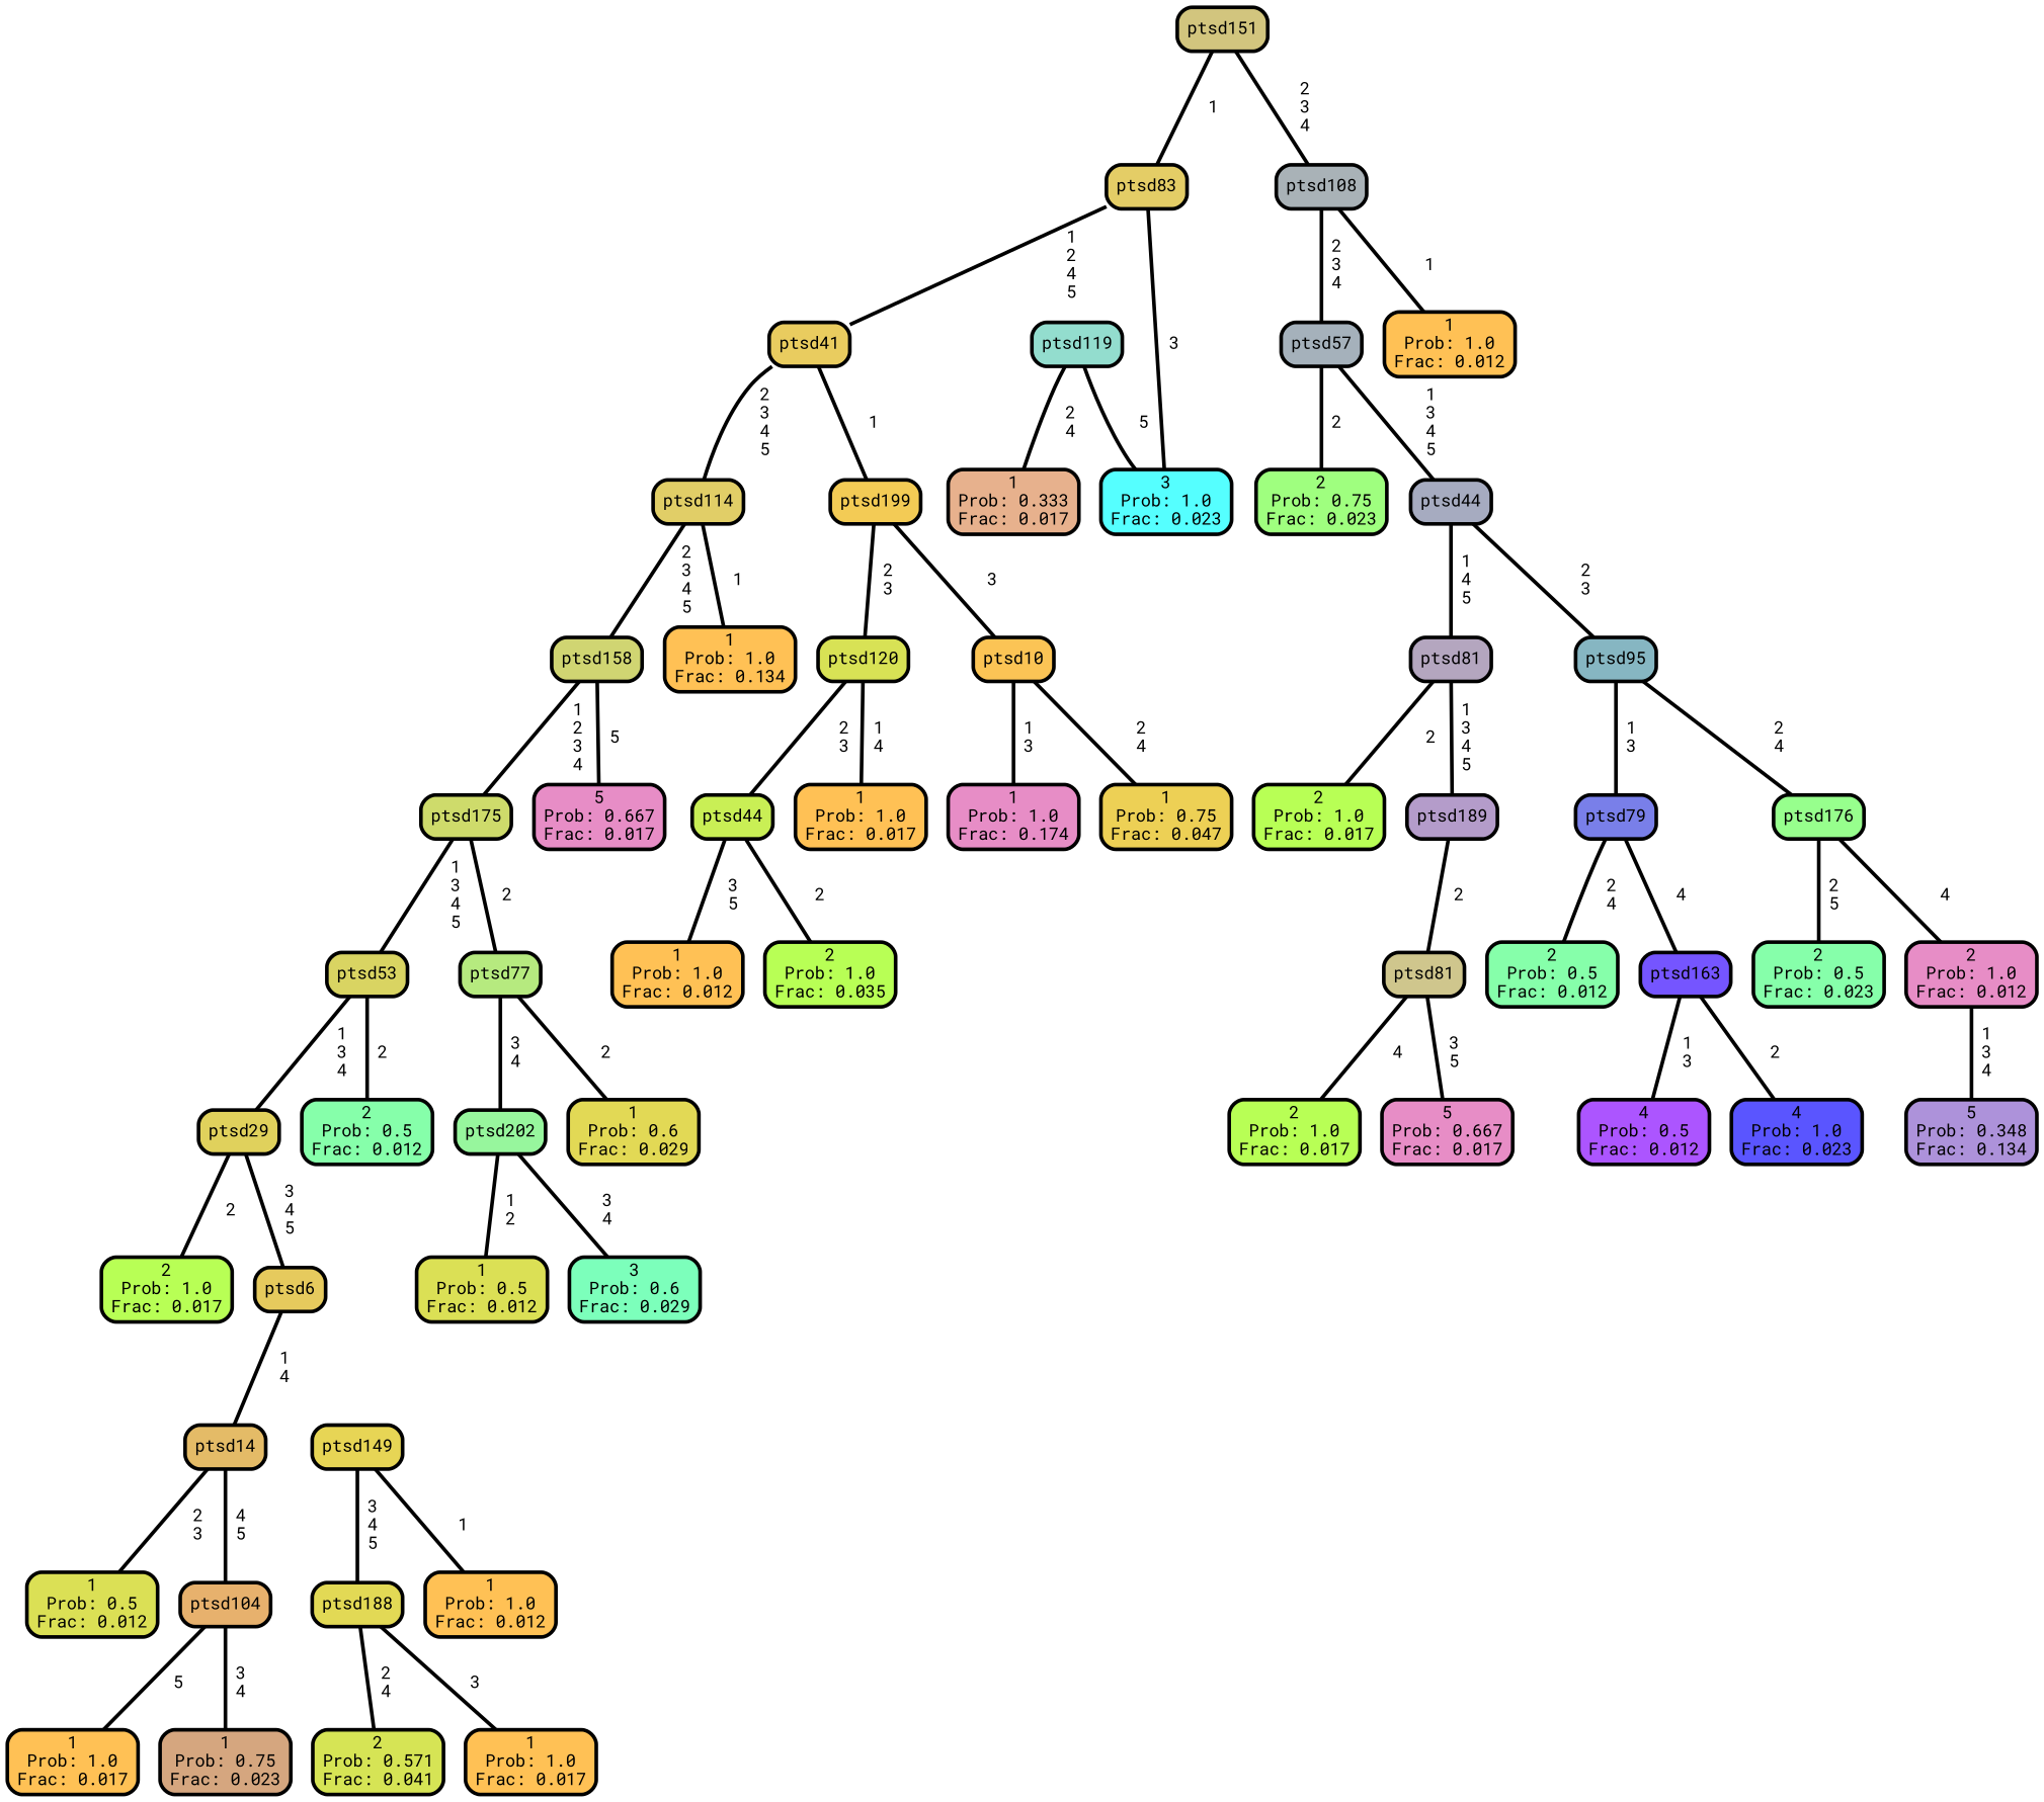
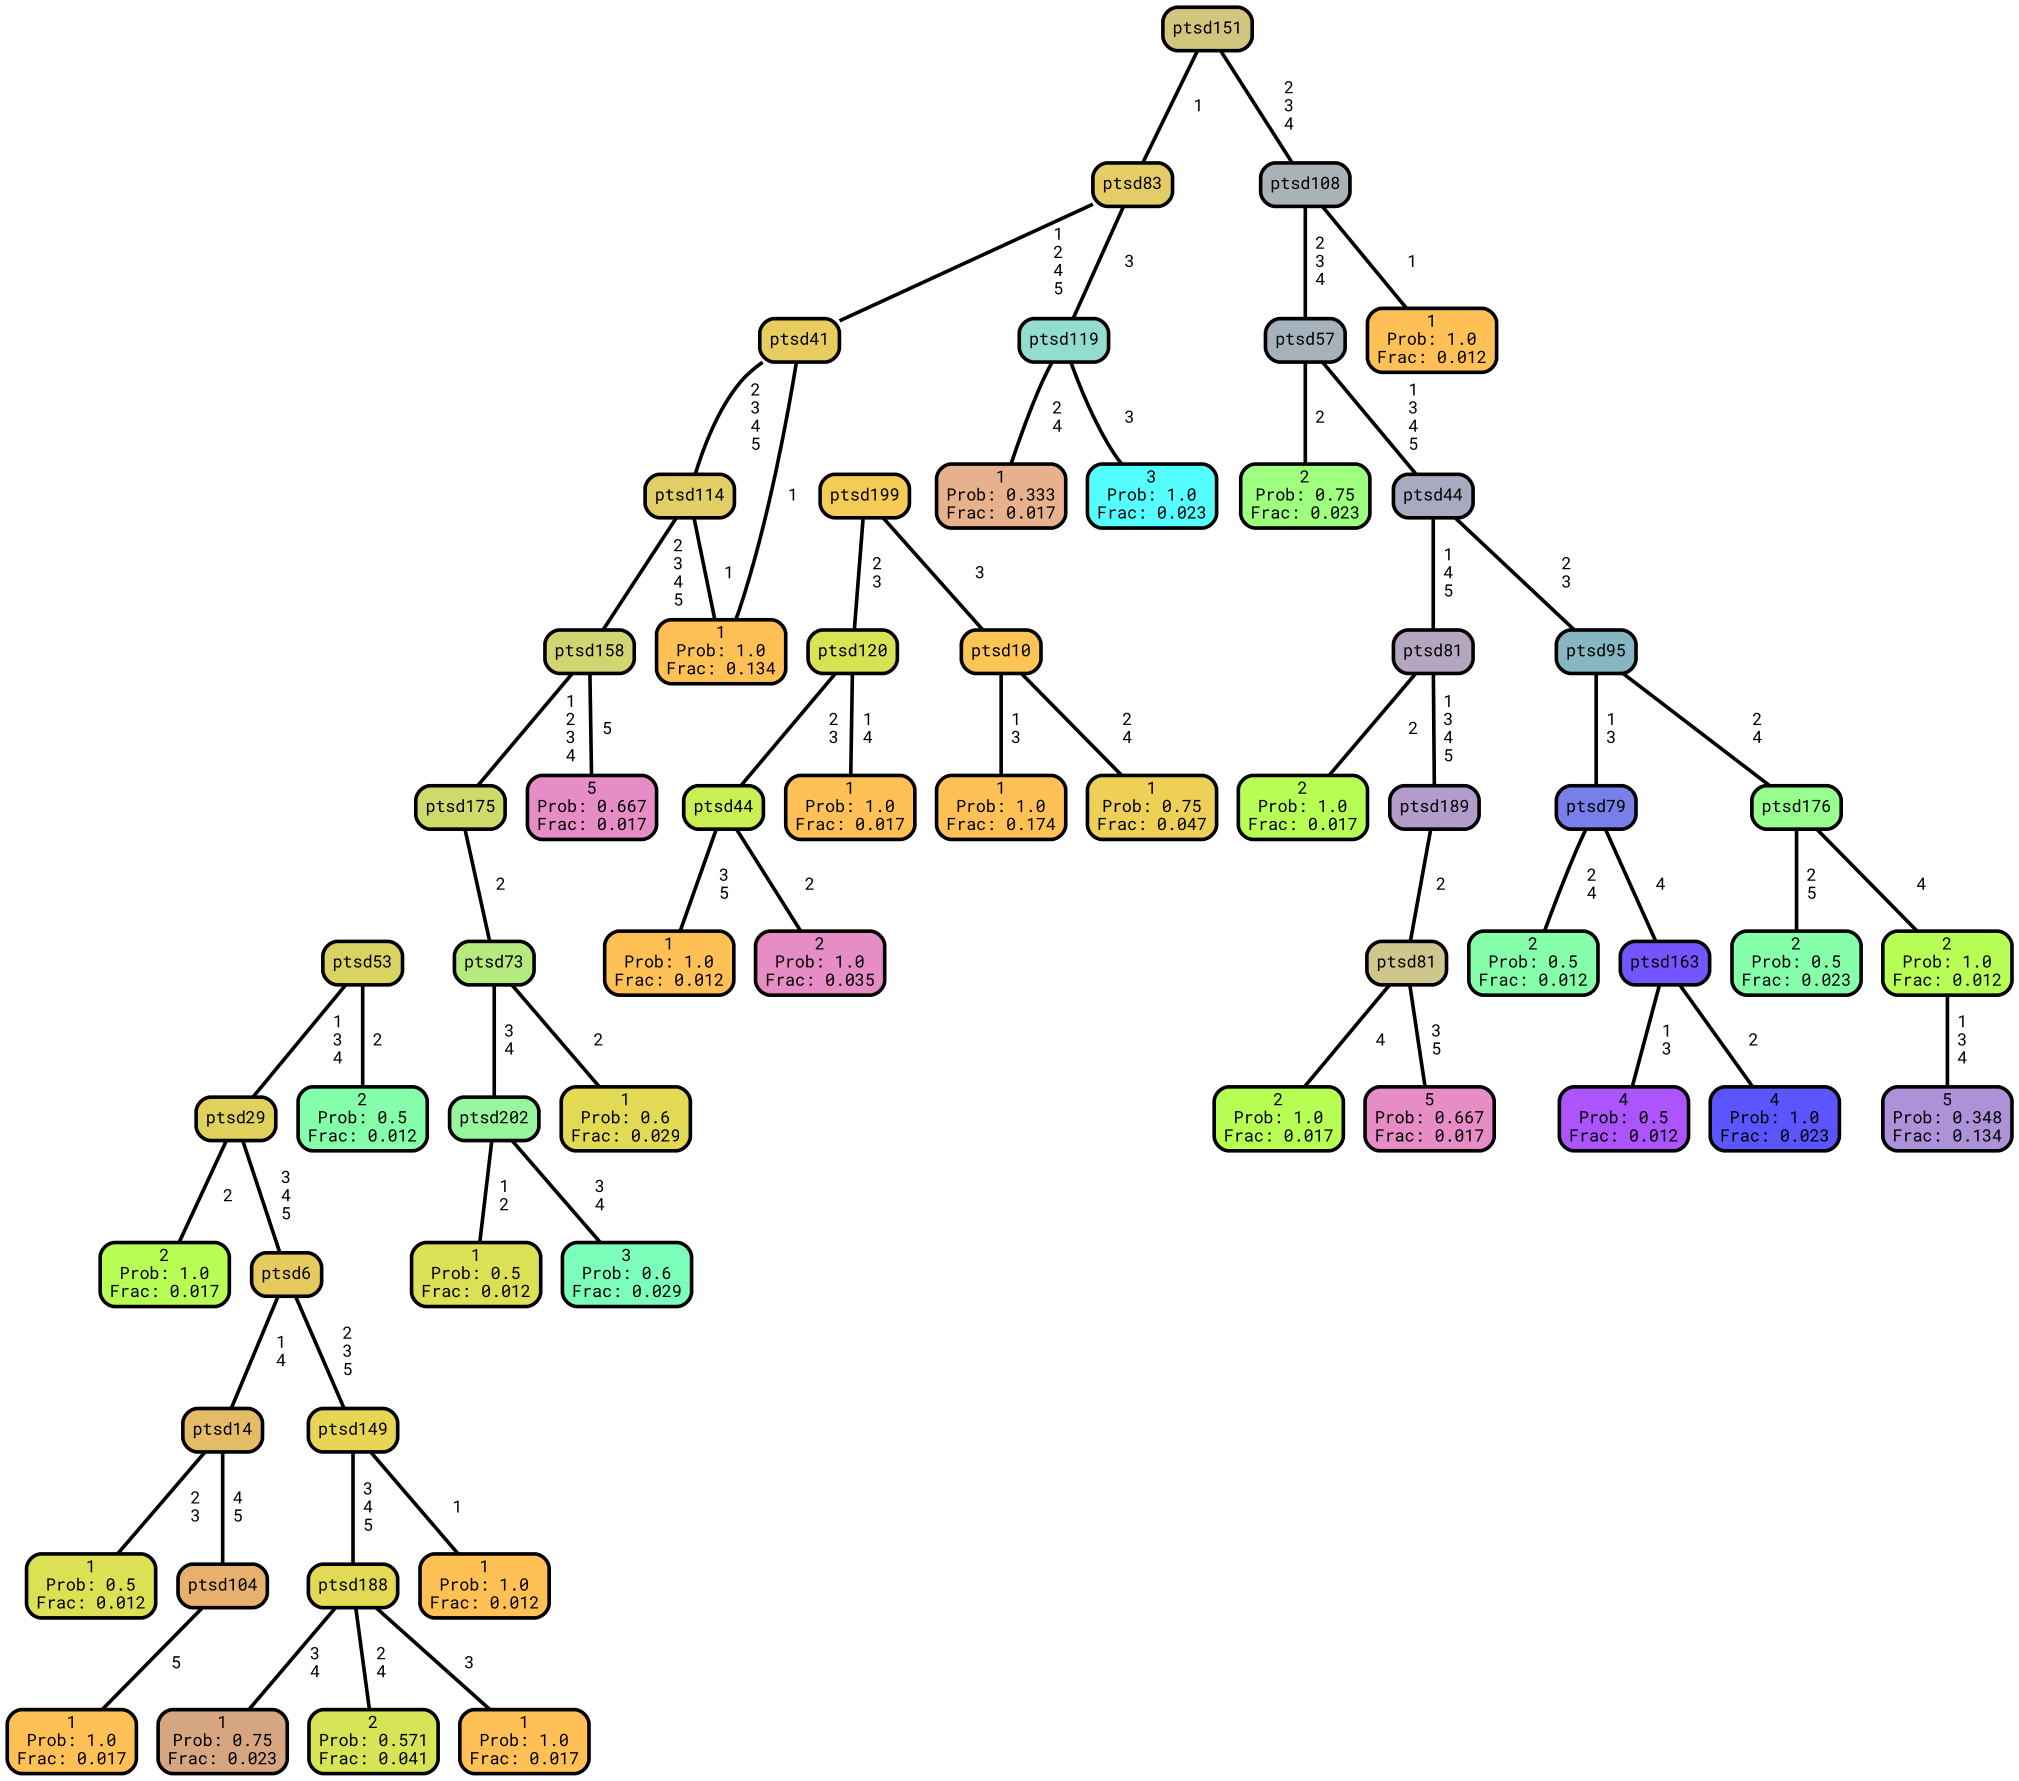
  graph {
    fontname="Roboto Mono"
    ranksep="0 equally"
    splines=straight
    node [color=black fillcolor="#ffc155" fontcolor=black fontname="Roboto Mono" penwidth=3 shape=box style="filled, rounded"]
    edge [color=black fontname="Roboto Mono" penwidth=3]
    n1 [fillcolor="#55ffff" label="3\nProb: 1.0\nFrac: 0.023"]
    n2 [fillcolor="#93ddce" label=ptsd119]
    n3 [fillcolor="#e7b18d" label="1\nProb: 0.333\nFrac: 0.017"]
    n4 [fillcolor="#e4cd66" label=ptsd83]
    n5 [fillcolor="#e9cc5f" label=ptsd41]
    n6 [fillcolor="#f3cb55" label=ptsd199]
    n7 [fillcolor="#e1ce67" label=ptsd114]
-   n8 [fillcolor="#e78dc6" label="1\nProb: 1.0\nFrac: 0.174"]
+   n8 [label="1\nProb: 1.0\nFrac: 0.174"]
    n9 [fillcolor="#fbc455" label=ptsd10]
    n10 [fillcolor="#edd055" label="1\nProb: 0.75\nFrac: 0.047"]
    n11 [fillcolor="#d8e255" label=ptsd120]
    n12 [fillcolor="#c9ef55" label=ptsd44]
    n13 [label="1\nProb: 1.0\nFrac: 0.017"]
-   n14 [fillcolor="#b8ff55" label="2\nProb: 1.0\nFrac: 0.035"]
+   n14 [fillcolor="#e78dc6" label="2\nProb: 1.0\nFrac: 0.035"]
    n15 [label="1\nProb: 1.0\nFrac: 0.012"]
    n16 [label="1\nProb: 1.0\nFrac: 0.134"]
    n17 [fillcolor="#d0d572" label=ptsd158]
    n18 [fillcolor="#cedb6b" label=ptsd175]
    n19 [fillcolor="#e78dc6" label="5\nProb: 0.667\nFrac: 0.017"]
    n20 [fillcolor="#e2d955" label="1\nProb: 0.6\nFrac: 0.029"]
-   n21 [fillcolor="#b6ea7f" label=ptsd77]
+   n21 [fillcolor="#b6ea7f" label=ptsd73]
    n22 [fillcolor="#97f69d" label=ptsd202]
    n23 [fillcolor="#dbe055" label="1\nProb: 0.5\nFrac: 0.012"]
    n24 [fillcolor="#7cffbb" label="3\nProb: 0.6\nFrac: 0.029"]
    n25 [fillcolor="#d9d462" label=ptsd53]
    n26 [fillcolor="#86ffaa" label="2\nProb: 0.5\nFrac: 0.012"]
    n27 [fillcolor="#e0d15c" label=ptsd29]
    n28 [fillcolor="#b8ff55" label="2\nProb: 1.0\nFrac: 0.017"]
    n29 [fillcolor="#e6ca5d" label=ptsd6]
    n30 [fillcolor="#e4bb67" label=ptsd14]
    n31 [fillcolor="#e7d555" label=ptsd149]
    n32 [fillcolor="#dbe055" label="1\nProb: 0.5\nFrac: 0.012"]
    n33 [fillcolor="#e7b16d" label=ptsd104]
    n34 [fillcolor="#d5a67f" label="1\nProb: 0.75\nFrac: 0.023"]
    n35 [label="1\nProb: 1.0\nFrac: 0.017"]
    n36 [label="1\nProb: 1.0\nFrac: 0.012"]
    n37 [fillcolor="#e2d955" label=ptsd188]
    n38 [label="1\nProb: 1.0\nFrac: 0.017"]
    n39 [fillcolor="#d6e455" label="2\nProb: 0.571\nFrac: 0.041"]
    n40 [fillcolor="#d2c57e" label=ptsd151]
    n41 [fillcolor="#a9b2b7" label=ptsd108]
    n42 [label="1\nProb: 1.0\nFrac: 0.012"]
    n43 [fillcolor="#a5b1bb" label=ptsd57]
    n44 [fillcolor="#9fff7f" label="2\nProb: 0.75\nFrac: 0.023"]
    n45 [fillcolor="#a6abc0" label=ptsd44]
    n46 [fillcolor="#86b6c2" label=ptsd95]
    n47 [fillcolor="#b4a6bf" label=ptsd81]
    n48 [fillcolor="#5a55ff" label="4\nProb: 1.0\nFrac: 0.023"]
    n49 [fillcolor="#7555ff" label=ptsd163]
    n50 [fillcolor="#ac55ff" label="4\nProb: 0.5\nFrac: 0.012"]
    n51 [fillcolor="#797fe9" label=ptsd79]
    n52 [fillcolor="#86ffaa" label="2\nProb: 0.5\nFrac: 0.012"]
    n53 [fillcolor="#97ff8d" label=ptsd176]
-   n54 [fillcolor="#e78dc6" label="2\nProb: 1.0\nFrac: 0.012"]
+   n54 [fillcolor="#b8ff55" label="2\nProb: 1.0\nFrac: 0.012"]
    n55 [fillcolor="#86ffaa" label="2\nProb: 0.5\nFrac: 0.023"]
    n56 [fillcolor="#ad92da" label="5\nProb: 0.348\nFrac: 0.134"]
    n57 [fillcolor="#b8ff55" label="2\nProb: 1.0\nFrac: 0.017"]
    n58 [fillcolor="#b49cca" label=ptsd189]
    n59 [fillcolor="#cfc68d" label=ptsd81]
    n60 [fillcolor="#b8ff55" label="2\nProb: 1.0\nFrac: 0.017"]
    n61 [fillcolor="#e78dc6" label="5\nProb: 0.667\nFrac: 0.017"]
    subgraph sub_1 {
      rank=same
    }
-   n2 -- n1 [label=" 5"]
+   n2 -- n1 [label=" 3"]
    n2 -- n3 [label=" 2\n 4"]
-   n4 -- n1 [label=" 3"]
+   n4 -- n2 [label=" 3"]
    n4 -- n5 [label=" 1\n 2\n 4\n 5"]
-   n5 -- n6 [label=" 1"]
+   n5 -- n16 [label=" 1"]
    n5 -- n7 [label=" 2\n 3\n 4\n 5"]
    n6 -- n9 [label=" 3"]
    n6 -- n11 [label=" 2\n 3"]
    n7 -- n16 [label=" 1"]
    n7 -- n17 [label=" 2\n 3\n 4\n 5"]
    n9 -- n8 [label=" 1\n 3"]
    n9 -- n10 [label=" 2\n 4"]
    n11 -- n12 [label=" 2\n 3"]
    n11 -- n13 [label=" 1\n 4"]
    n12 -- n14 [label=" 2"]
    n12 -- n15 [label=" 3\n 5"]
    n17 -- n18 [label=" 1\n 2\n 3\n 4"]
    n17 -- n19 [label=" 5"]
    n18 -- n21 [label=" 2"]
-   n18 -- n25 [label=" 1\n 3\n 4\n 5"]
    n21 -- n20 [label=" 2"]
    n21 -- n22 [label=" 3\n 4"]
    n22 -- n23 [label=" 1\n 2"]
    n22 -- n24 [label=" 3\n 4"]
    n25 -- n26 [label=" 2"]
    n25 -- n27 [label=" 1\n 3\n 4"]
    n27 -- n28 [label=" 2"]
    n27 -- n29 [label=" 3\n 4\n 5"]
    n29 -- n30 [label=" 1\n 4"]
+   n29 -- n31 [label=" 2\n 3\n 5"]
    n30 -- n32 [label=" 2\n 3"]
    n30 -- n33 [label=" 4\n 5"]
    n31 -- n36 [label=" 1"]
    n31 -- n37 [label=" 3\n 4\n 5"]
-   n33 -- n34 [label=" 3\n 4"]
+   n37 -- n34 [label=" 3\n 4"]
    n33 -- n35 [label=" 5"]
    n37 -- n38 [label=" 3"]
    n37 -- n39 [label=" 2\n 4"]
    n40 -- n4 [label=" 1"]
    n40 -- n41 [label=" 2\n 3\n 4"]
    n41 -- n42 [label=" 1"]
    n41 -- n43 [label=" 2\n 3\n 4"]
    n43 -- n44 [label=" 2"]
    n43 -- n45 [label=" 1\n 3\n 4\n 5"]
    n45 -- n46 [label=" 2\n 3"]
    n45 -- n47 [label=" 1\n 4\n 5"]
    n46 -- n51 [label=" 1\n 3"]
    n46 -- n53 [label=" 2\n 4"]
    n47 -- n57 [label=" 2"]
    n47 -- n58 [label=" 1\n 3\n 4\n 5"]
    n49 -- n48 [label=" 2"]
    n49 -- n50 [label=" 1\n 3"]
    n51 -- n49 [label=" 4"]
    n51 -- n52 [label=" 2\n 4"]
    n53 -- n54 [label=" 4"]
    n53 -- n55 [label=" 2\n 5"]
    n54 -- n56 [label=" 1\n 3\n 4"]
    n58 -- n59 [label=" 2"]
    n59 -- n60 [label=" 4"]
    n59 -- n61 [label=" 3\n 5"]
  }
